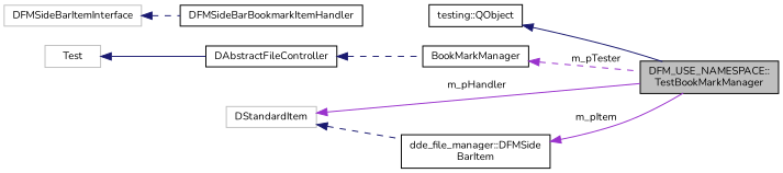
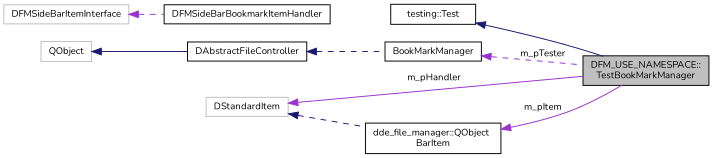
  digraph {
    fontname=Nunito
    rankdir=LR
    node [color=black fillcolor=white fontname=Nunito fontsize=10 shape=record style=filled]
    edge [color=midnightblue dir=back fontname=Nunito fontsize=10 labelfontname=Helvetica labelfontsize=10 style=solid]
    n1 [fillcolor=grey75 fontcolor=black height=0.2 label="DFM_USE_NAMESPACE::\lTestBookMarkManager" width=0.4]
-   n2 [height=0.2 label="testing::QObject" width=0.4]
+   n2 [height=0.2 label="testing::Test" width=0.4]
    n3 [height=0.2 label=DFMSideBarBookmarkItemHandler width=0.4]
    n4 [color=grey75 height=0.2 label=DFMSideBarItemInterface width=0.4]
    n5 [height=0.2 label=BookMarkManager width=0.4]
    n6 [height=0.2 label=DAbstractFileController width=0.4]
-   n7 [color=grey75 height=0.2 label=Test width=0.4]
-   n8 [height=0.2 label="dde_file_manager::DFMSide\lBarItem" width=0.4]
+   n7 [color=grey75 height=0.2 label=QObject width=0.4]
+   n8 [height=0.2 label="dde_file_manager::QObject\lBarItem" width=0.4]
    n9 [color=grey75 height=0.2 label=DStandardItem width=0.4]
    n2 -> n1
-   n4 -> n3 [style=dashed]
+   n4 -> n3 [color=darkorchid3 style=dashed]
    n5 -> n1 [color=darkorchid3 label=" m_pTester" style=dashed]
    n6 -> n5 [style=dashed]
    n7 -> n6
    n8 -> n1 [color=darkorchid3 label=" m_pItem"]
    n9 -> n1 [color=darkorchid3 label=" m_pHandler"]
    n9 -> n8 [style=dashed]
  }
